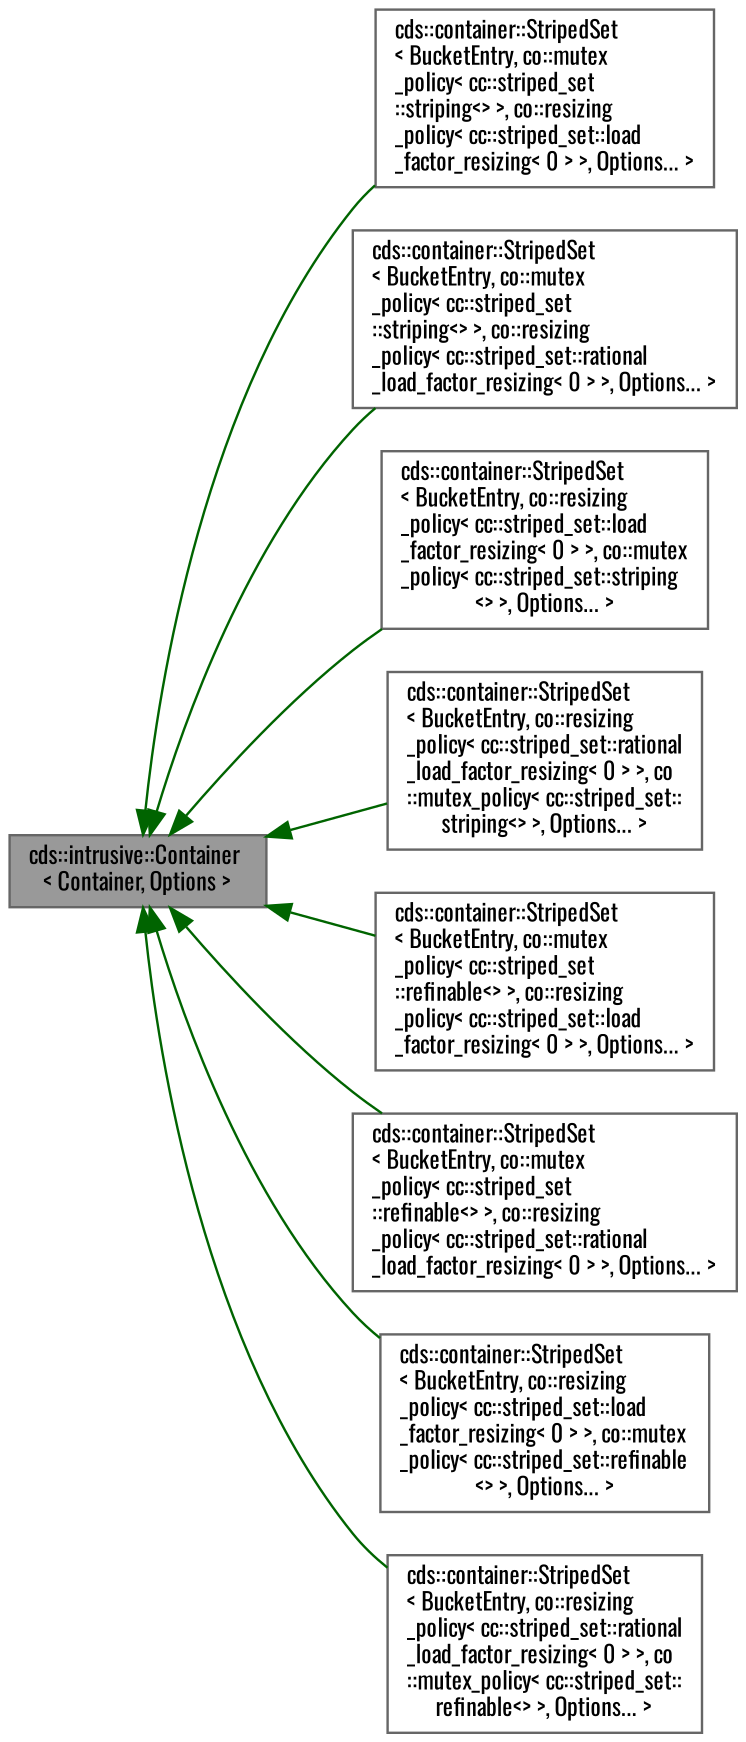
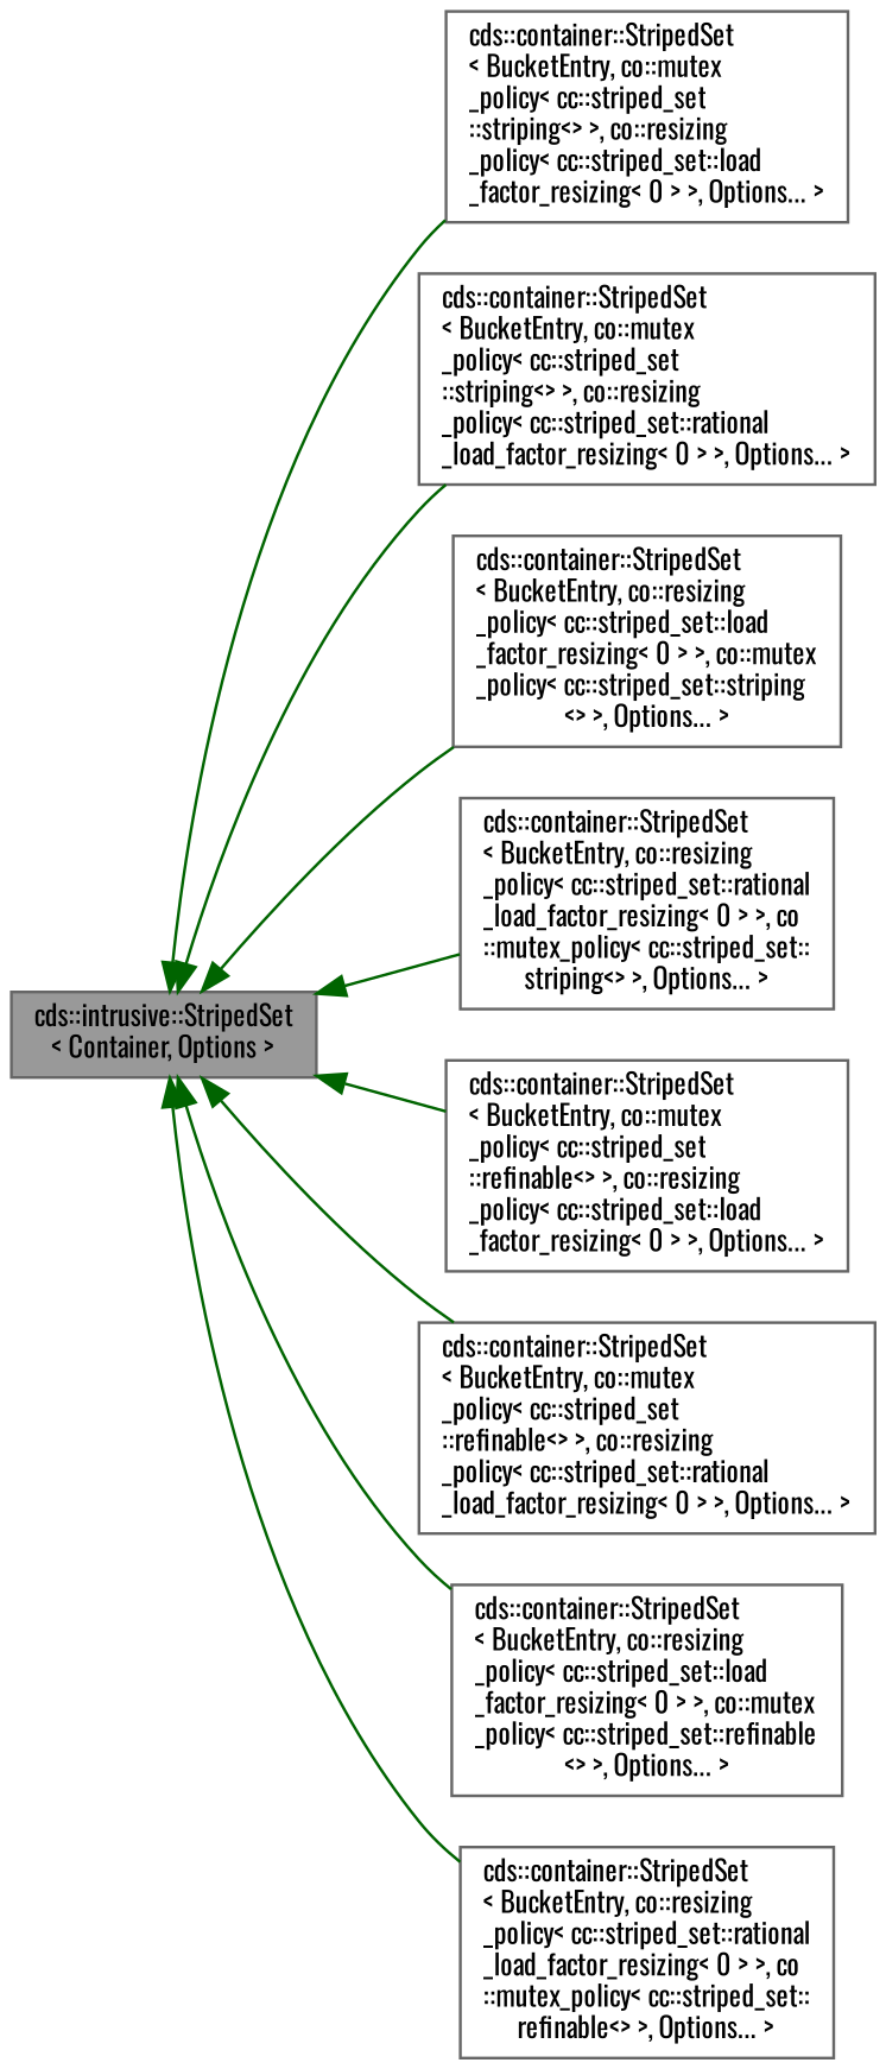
  digraph {
    rankdir=LR
    fontname=Oswald
    node [color=gray40 fillcolor=white fontname=Oswald fontsize=10 shape=box style=filled]
    edge [color=darkgreen dir=back fontname=Oswald fontsize=10 labelfontname=Helvetica labelfontsize=10 style=solid]
-   n1 [fillcolor=grey60 fontcolor=black height=0.2 label="cds::intrusive::Container\l\< Container, Options \>" width=0.4]
+   n1 [fillcolor=grey60 fontcolor=black height=0.2 label="cds::intrusive::StripedSet\l\< Container, Options \>" width=0.4]
    n2 [height=0.2 label="cds::container::StripedSet\l\< BucketEntry, co::mutex\l_policy\< cc::striped_set\l::striping\<\> \>, co::resizing\l_policy\< cc::striped_set::load\l_factor_resizing\< 0 \> \>, Options... \>" width=0.4]
    n3 [height=0.2 label="cds::container::StripedSet\l\< BucketEntry, co::mutex\l_policy\< cc::striped_set\l::striping\<\> \>, co::resizing\l_policy\< cc::striped_set::rational\l_load_factor_resizing\< 0 \> \>, Options... \>" width=0.4]
    n4 [height=0.2 label="cds::container::StripedSet\l\< BucketEntry, co::resizing\l_policy\< cc::striped_set::load\l_factor_resizing\< 0 \> \>, co::mutex\l_policy\< cc::striped_set::striping\l\<\> \>, Options... \>" width=0.4]
    n5 [height=0.2 label="cds::container::StripedSet\l\< BucketEntry, co::resizing\l_policy\< cc::striped_set::rational\l_load_factor_resizing\< 0 \> \>, co\l::mutex_policy\< cc::striped_set::\lstriping\<\> \>, Options... \>" width=0.4]
    n6 [height=0.2 label="cds::container::StripedSet\l\< BucketEntry, co::mutex\l_policy\< cc::striped_set\l::refinable\<\> \>, co::resizing\l_policy\< cc::striped_set::load\l_factor_resizing\< 0 \> \>, Options... \>" width=0.4]
    n7 [height=0.2 label="cds::container::StripedSet\l\< BucketEntry, co::mutex\l_policy\< cc::striped_set\l::refinable\<\> \>, co::resizing\l_policy\< cc::striped_set::rational\l_load_factor_resizing\< 0 \> \>, Options... \>" width=0.4]
    n8 [height=0.2 label="cds::container::StripedSet\l\< BucketEntry, co::resizing\l_policy\< cc::striped_set::load\l_factor_resizing\< 0 \> \>, co::mutex\l_policy\< cc::striped_set::refinable\l\<\> \>, Options... \>" width=0.4]
    n9 [height=0.2 label="cds::container::StripedSet\l\< BucketEntry, co::resizing\l_policy\< cc::striped_set::rational\l_load_factor_resizing\< 0 \> \>, co\l::mutex_policy\< cc::striped_set::\lrefinable\<\> \>, Options... \>" width=0.4]
    n1 -> n2
    n1 -> n3
    n1 -> n4
    n1 -> n5
    n1 -> n6
    n1 -> n7
    n1 -> n8
    n1 -> n9
  }
